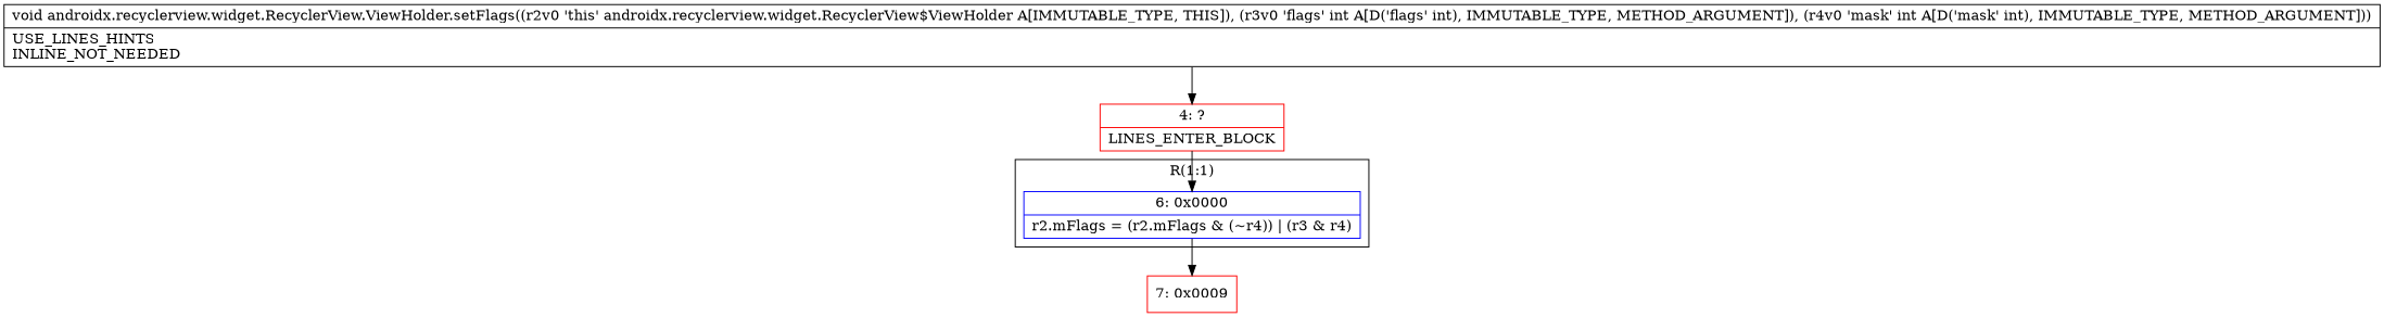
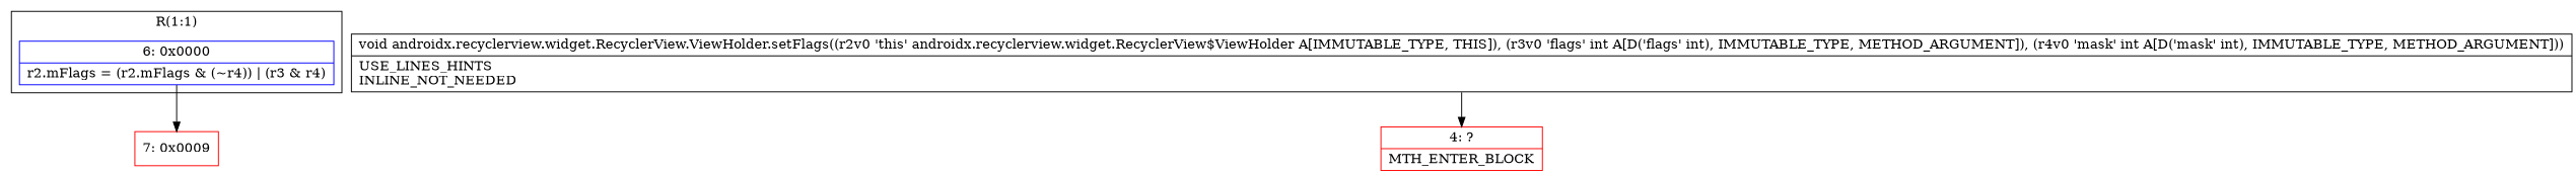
  digraph {
    node [color=red shape=record]
    n1 [color=blue label="{6\:\ 0x0000|r2.mFlags = (r2.mFlags & (~r4)) \| (r3 & r4)\l}"]
    n2 [label="{7\:\ 0x0009}"]
-   n3 [label="{4\:\ ?|LINES_ENTER_BLOCK\l}"]
+   n3 [label="{4\:\ ?|MTH_ENTER_BLOCK\l}"]
    n4 [label="{void androidx.recyclerview.widget.RecyclerView.ViewHolder.setFlags((r2v0 'this' androidx.recyclerview.widget.RecyclerView$ViewHolder A[IMMUTABLE_TYPE, THIS]), (r3v0 'flags' int A[D('flags' int), IMMUTABLE_TYPE, METHOD_ARGUMENT]), (r4v0 'mask' int A[D('mask' int), IMMUTABLE_TYPE, METHOD_ARGUMENT]))  | USE_LINES_HINTS\lINLINE_NOT_NEEDED\l}" color=""]
    subgraph cluster_1 {
      label="R(1:1)"
      n1
    }
    n1 -> n2
-   n3 -> n1
    n4 -> n3
  }
